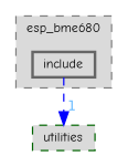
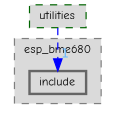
  digraph {
    compound=true
    fontname="Comic Neue"
    node [fillcolor="#dadada" fontname="Comic Neue" fontsize=10 shape=box]
    n1 [color=gray40 height=0.2 label=include style="filled,bold" width=0.4]
    n2 [color=darkgreen height=0.2 label=utilities style="filled,dashed" width=0.4]
    subgraph cluster_1 {
      bgcolor="#dadada"
      fontsize=10
      label=esp_bme680
      pencolor=grey50
      style="filled,dashed"
      n1
    }
-   n1 -> n2 [color=blue fontcolor=steelblue1 fontname="Comic Neue" fontsize=10 headlabel=1 labeldistance=1.5 labelfontname=Helvetica labelfontsize=10 style=dashed]
+   n2 -> n1 [color=blue fontcolor=steelblue1 fontname="Comic Neue" fontsize=10 headlabel=1 labeldistance=1.5 labelfontname=Helvetica labelfontsize=10 style=dashed]
  }
